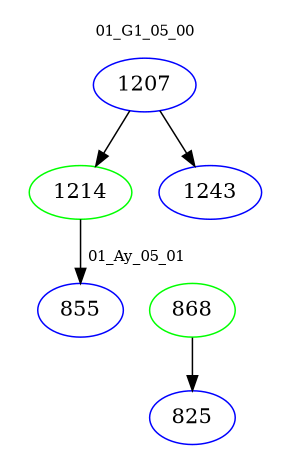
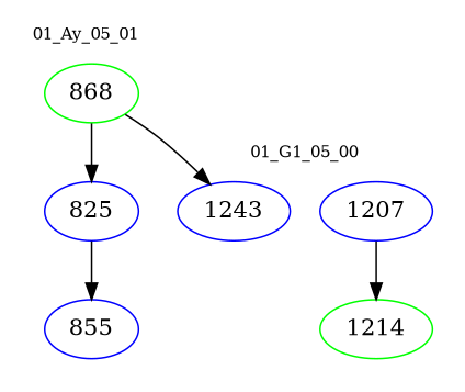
  digraph {
    node [color=blue]
    edge [color=black]
    n1 [color=green label=868]
    n2 [label=825]
    n3 [label=855]
    n4 [color=green label=1214]
    n5 [label=1207]
    n6 [label=1243]
    subgraph cluster_1 {
      color=white
      fontsize=10
      label="01_Ay_05_01"
      n1
      n2
      n3
    }
    subgraph cluster_2 {
      color=white
      fontsize=10
      label="01_G1_05_00"
      n4
      n5
      n6
    }
    n1 -> n2
-   n4 -> n3
+   n2 -> n3
    n5 -> n4
-   n5 -> n6
+   n1 -> n6
  }
